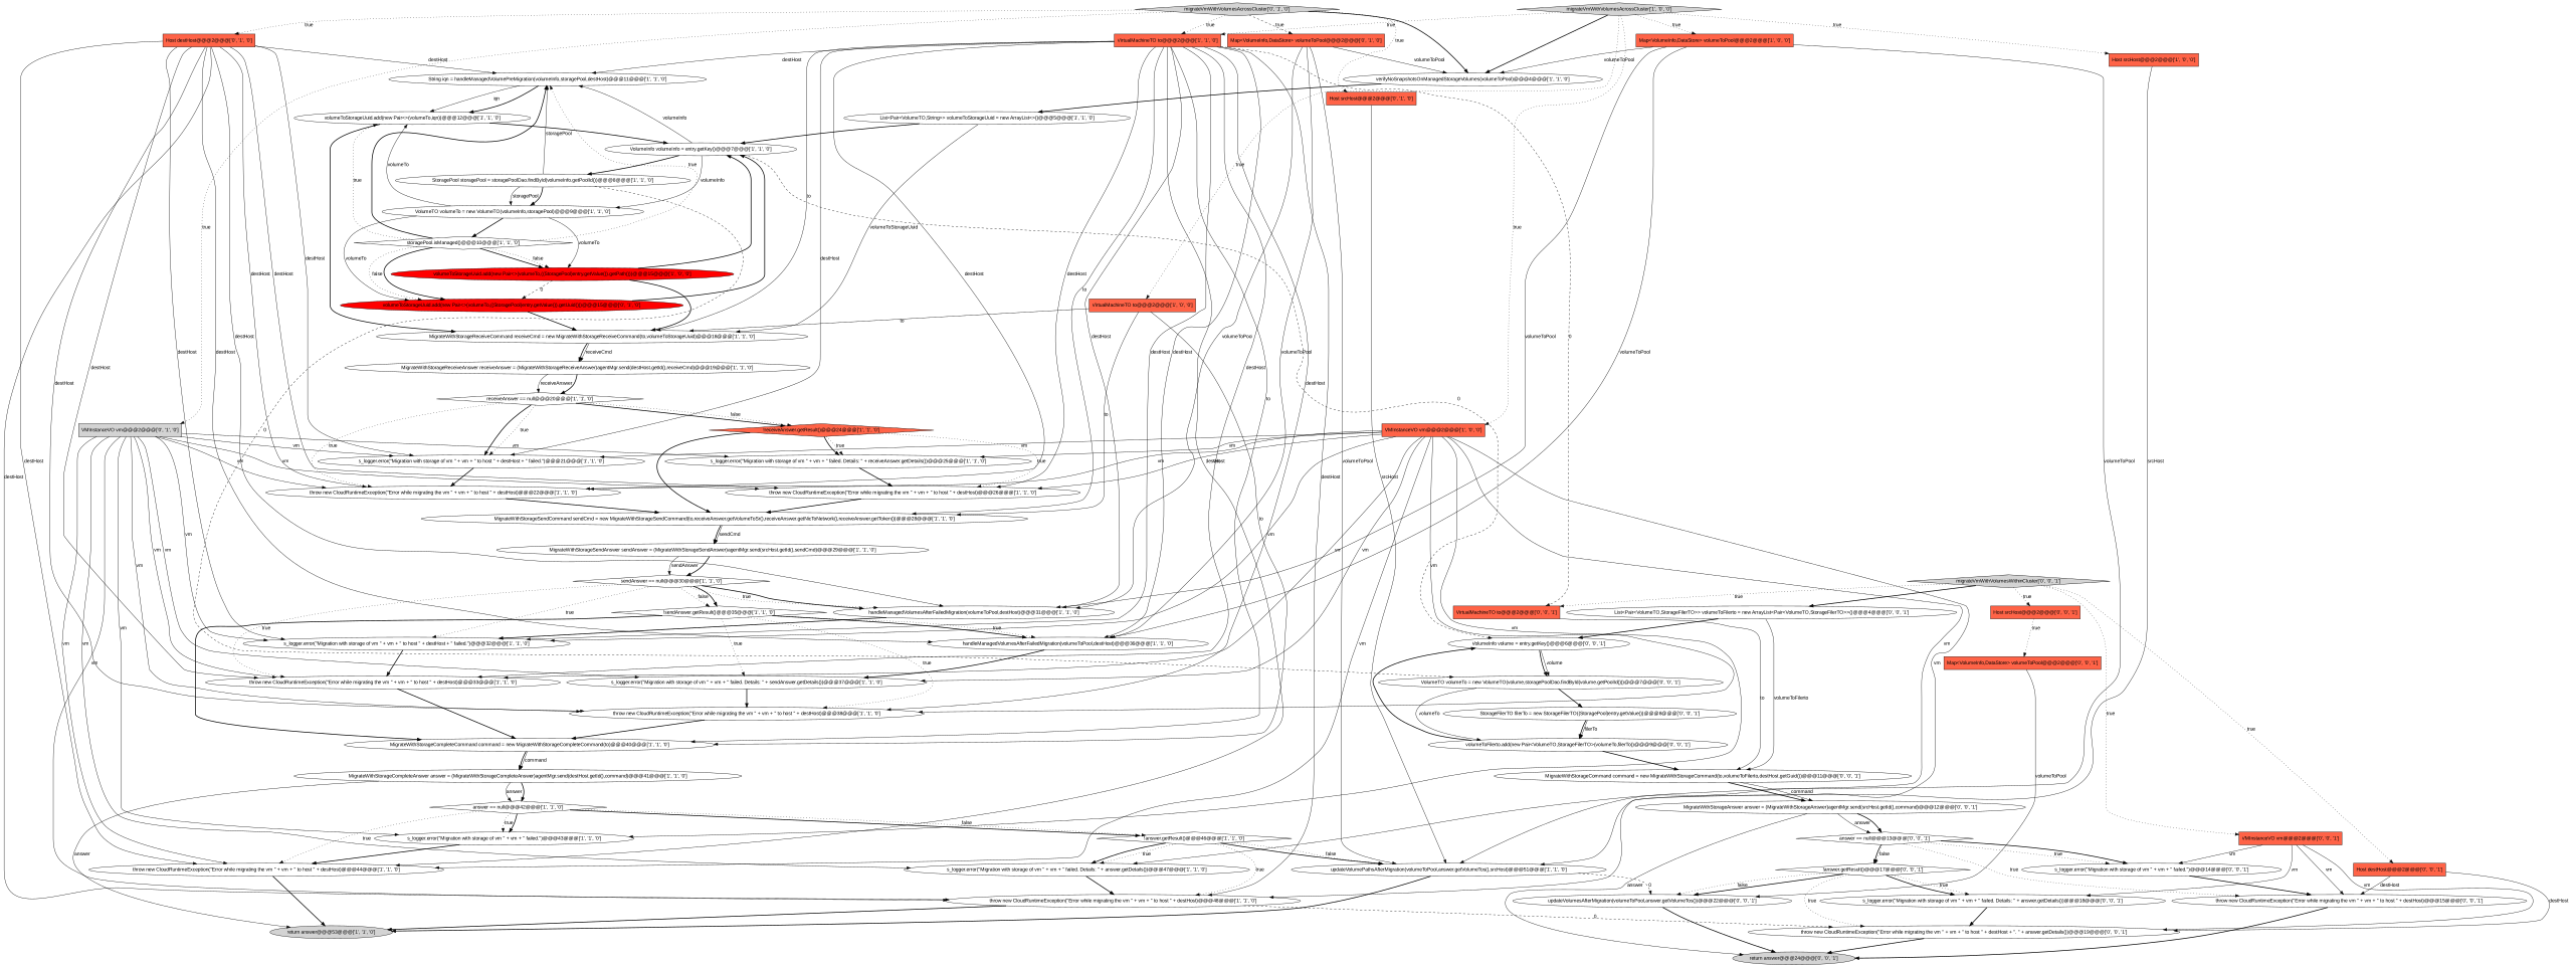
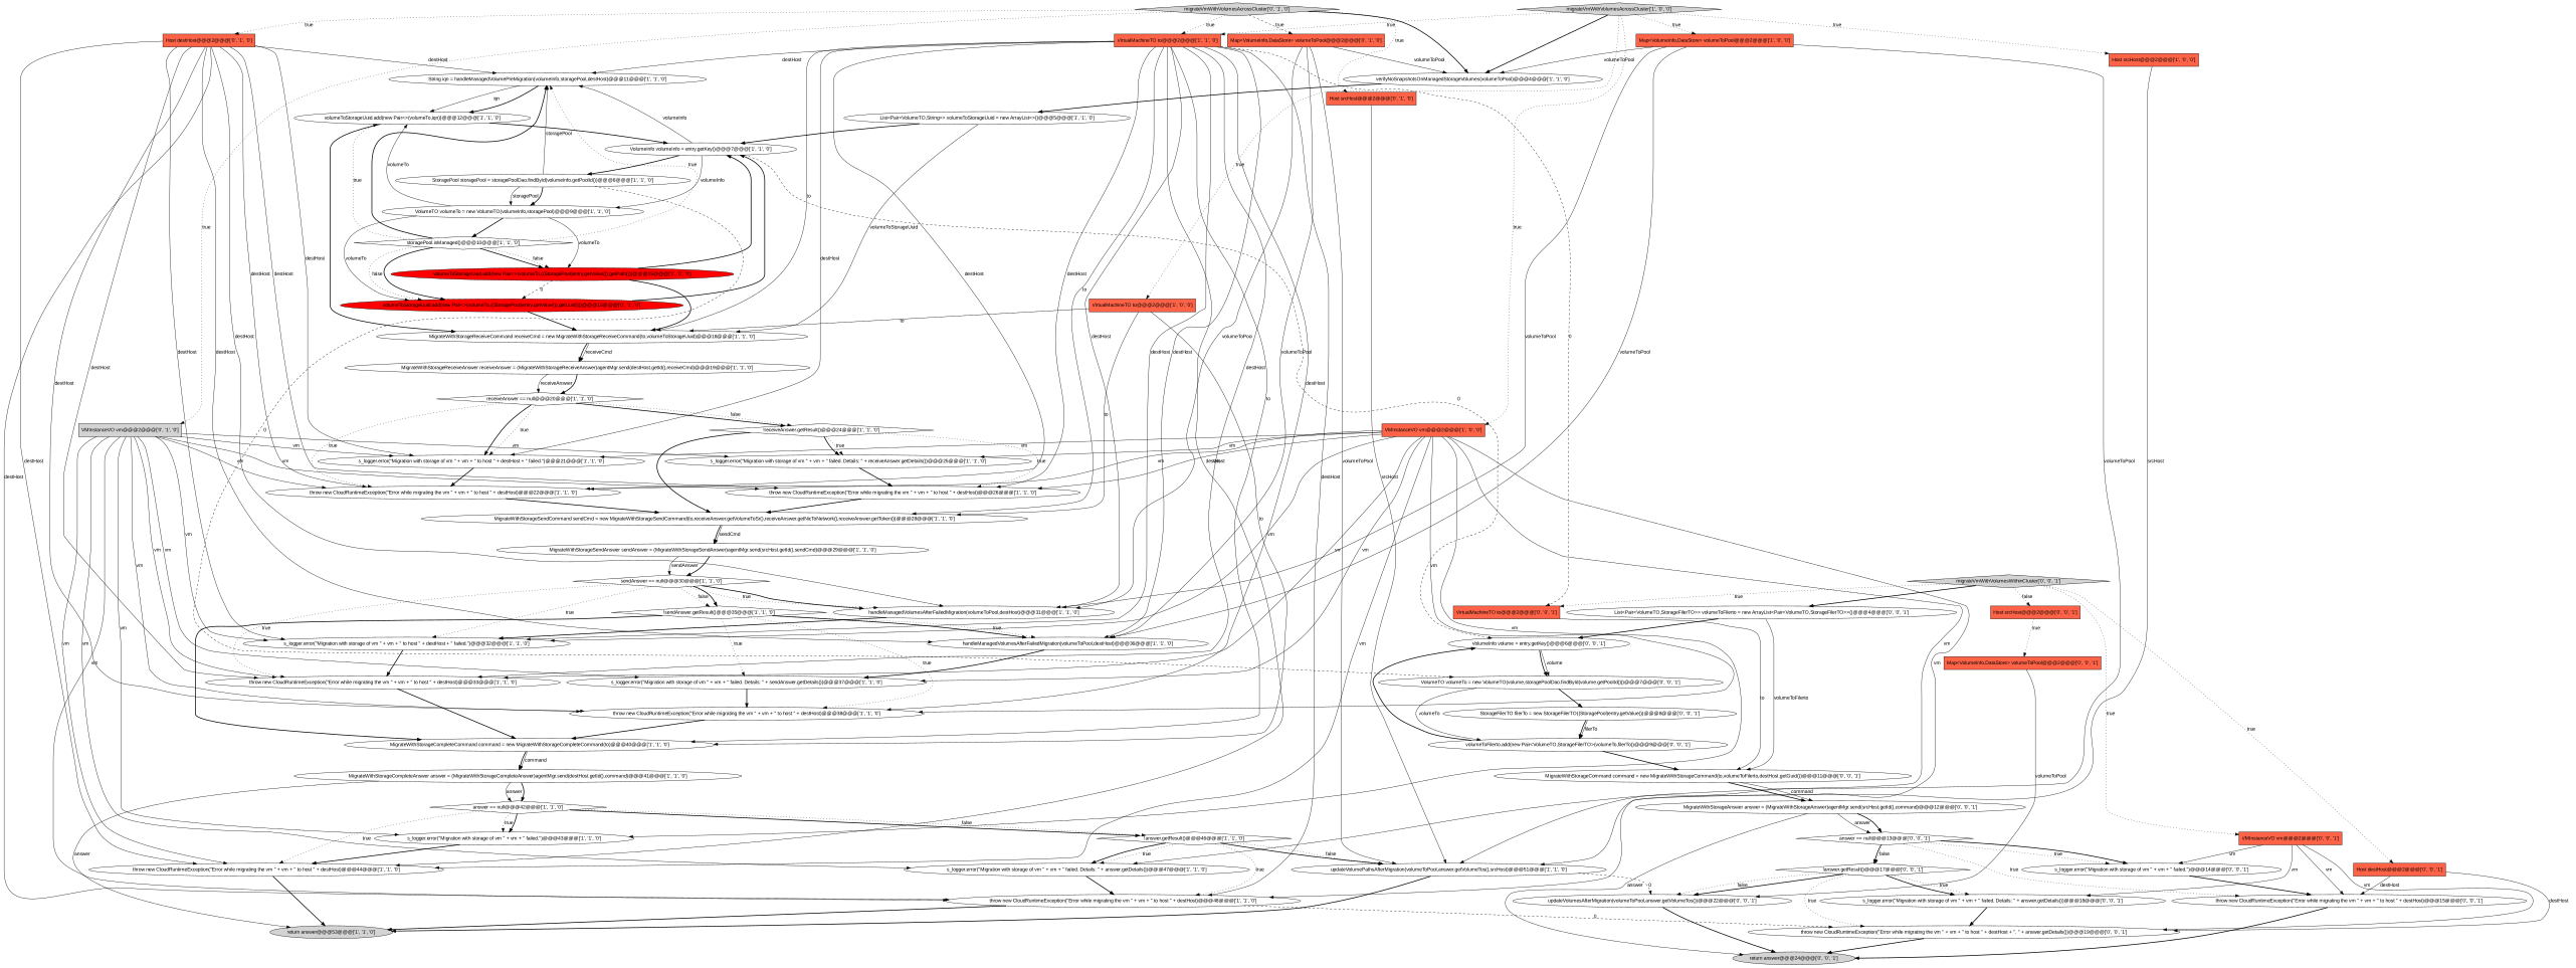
  digraph {
    fontname="Liberation Sans"
    node [fillcolor=white fontname="Liberation Sans" shape=ellipse style=filled]
    edge [fontname="Liberation Sans" style=solid]
    n1 [label="MigrateWithStorageSendAnswer sendAnswer = (MigrateWithStorageSendAnswer)agentMgr.send(srcHost.getId(),sendCmd)@@@29@@@['1', '1', '0']"]
    n2 [label="sendAnswer == null@@@30@@@['1', '1', '0']" shape=diamond]
    n3 [label="throw new CloudRuntimeException(\"Error while migrating the vm \" + vm + \" to host \" + destHost)@@@33@@@['1', '1', '0']"]
    n4 [label="s_logger.error(\"Migration with storage of vm \" + vm + \" to host \" + destHost + \" failed.\")@@@32@@@['1', '1', '0']"]
    n5 [label="handleManagedVolumesAfterFailedMigration(volumeToPool,destHost)@@@31@@@['1', '1', '0']"]
    n6 [label="!sendAnswer.getResult()@@@35@@@['1', '1', '0']" shape=diamond]
    n7 [fillcolor=tomato label="VMInstanceVO vm@@@2@@@['1', '0', '0']" shape=box]
    n8 [label="throw new CloudRuntimeException(\"Error while migrating the vm \" + vm + \" to host \" + destHost)@@@48@@@['1', '1', '0']"]
    n9 [label="s_logger.error(\"Migration with storage of vm \" + vm + \" failed. Details: \" + sendAnswer.getDetails())@@@37@@@['1', '1', '0']"]
    n10 [label="throw new CloudRuntimeException(\"Error while migrating the vm \" + vm + \" to host \" + destHost)@@@22@@@['1', '1', '0']"]
    n11 [label="s_logger.error(\"Migration with storage of vm \" + vm + \" failed. Details: \" + receiveAnswer.getDetails())@@@25@@@['1', '1', '0']"]
    n12 [label="s_logger.error(\"Migration with storage of vm \" + vm + \" failed.\")@@@43@@@['1', '1', '0']"]
    n13 [label="throw new CloudRuntimeException(\"Error while migrating the vm \" + vm + \" to host \" + destHost)@@@44@@@['1', '1', '0']"]
    n14 [label="throw new CloudRuntimeException(\"Error while migrating the vm \" + vm + \" to host \" + destHost)@@@26@@@['1', '1', '0']"]
    n15 [label="s_logger.error(\"Migration with storage of vm \" + vm + \" to host \" + destHost + \" failed.\")@@@21@@@['1', '1', '0']"]
    n16 [label="throw new CloudRuntimeException(\"Error while migrating the vm \" + vm + \" to host \" + destHost)@@@38@@@['1', '1', '0']"]
    n17 [label="s_logger.error(\"Migration with storage of vm \" + vm + \" failed. Details: \" + answer.getDetails())@@@47@@@['1', '1', '0']"]
    n18 [label="MigrateWithStorageCompleteCommand command = new MigrateWithStorageCompleteCommand(to)@@@40@@@['1', '1', '0']"]
    n19 [fillcolor=lightgray label="return answer@@@53@@@['1', '1', '0']"]
    n20 [label="throw new CloudRuntimeException(\"Error while migrating the vm \" + vm + \" to host \" + destHost + \". \" + answer.getDetails())@@@19@@@['0', '0', '1']"]
    n21 [label="MigrateWithStorageSendCommand sendCmd = new MigrateWithStorageSendCommand(to,receiveAnswer.getVolumeToSr(),receiveAnswer.getNicToNetwork(),receiveAnswer.getToken())@@@28@@@['1', '1', '0']"]
    n22 [label="List<Pair<VolumeTO,String>> volumeToStorageUuid = new ArrayList<>()@@@5@@@['1', '1', '0']"]
    n23 [label="VolumeInfo volumeInfo = entry.getKey()@@@7@@@['1', '1', '0']"]
    n24 [label="MigrateWithStorageReceiveCommand receiveCmd = new MigrateWithStorageReceiveCommand(to,volumeToStorageUuid)@@@18@@@['1', '1', '0']"]
    n25 [label="VolumeInfo volume = entry.getKey()@@@6@@@['0', '0', '1']"]
    n26 [label="String iqn = handleManagedVolumePreMigration(volumeInfo,storagePool,destHost)@@@11@@@['1', '1', '0']"]
    n27 [label="StoragePool storagePool = storagePoolDao.findById(volumeInfo.getPoolId())@@@8@@@['1', '1', '0']"]
    n28 [label="VolumeTO volumeTo = new VolumeTO(volumeInfo,storagePool)@@@9@@@['1', '1', '0']"]
    n29 [label="MigrateWithStorageReceiveAnswer receiveAnswer = (MigrateWithStorageReceiveAnswer)agentMgr.send(destHost.getId(),receiveCmd)@@@19@@@['1', '1', '0']"]
    n30 [fillcolor=lightgray label="migrateVmWithVolumesAcrossCluster['1', '0', '0']" shape=diamond]
    n31 [fillcolor=tomato label="VirtualMachineTO to@@@2@@@['1', '1', '0']" shape=box]
    n32 [fillcolor=tomato label="VirtualMachineTO to@@@2@@@['1', '0', '0']" shape=box]
    n33 [fillcolor=tomato label="Host srcHost@@@2@@@['1', '0', '0']" shape=box]
    n34 [label="verifyNoSnapshotsOnManagedStorageVolumes(volumeToPool)@@@4@@@['1', '1', '0']"]
    n35 [fillcolor=tomato label="Map<VolumeInfo,DataStore> volumeToPool@@@2@@@['1', '0', '0']" shape=box]
    n36 [label="handleManagedVolumesAfterFailedMigration(volumeToPool,destHost)@@@36@@@['1', '1', '0']"]
    n37 [fillcolor=tomato label="VirtualMachineTO to@@@2@@@['0', '0', '1']" shape=box]
    n38 [label="updateVolumePathsAfterMigration(volumeToPool,answer.getVolumeTos(),srcHost)@@@51@@@['1', '1', '0']"]
    n39 [fillcolor=tomato label="Map<VolumeInfo,DataStore> volumeToPool@@@2@@@['0', '0', '1']" shape=box]
    n40 [label="updateVolumesAfterMigration(volumeToPool,answer.getVolumeTos())@@@22@@@['0', '0', '1']"]
    n41 [fillcolor=lightgray label="return answer@@@24@@@['0', '0', '1']"]
    n42 [label="volumeToStorageUuid.add(new Pair<>(volumeTo,iqn))@@@12@@@['1', '1', '0']"]
    n43 [label="List<Pair<VolumeTO,StorageFilerTO>> volumeToFilerto = new ArrayList<Pair<VolumeTO,StorageFilerTO>>()@@@4@@@['0', '0', '1']"]
    n44 [label="MigrateWithStorageCommand command = new MigrateWithStorageCommand(to,volumeToFilerto,destHost.getGuid())@@@11@@@['0', '0', '1']"]
    n45 [label="MigrateWithStorageAnswer answer = (MigrateWithStorageAnswer)agentMgr.send(srcHost.getId(),command)@@@12@@@['0', '0', '1']"]
    n46 [label="VolumeTO volumeTo = new VolumeTO(volume,storagePoolDao.findById(volume.getPoolId()))@@@7@@@['0', '0', '1']"]
    n47 [label="MigrateWithStorageCompleteAnswer answer = (MigrateWithStorageCompleteAnswer)agentMgr.send(destHost.getId(),command)@@@41@@@['1', '1', '0']"]
    n48 [label="!answer.getResult()@@@17@@@['0', '0', '1']" shape=diamond]
    n49 [label="s_logger.error(\"Migration with storage of vm \" + vm + \" failed. Details: \" + answer.getDetails())@@@18@@@['0', '0', '1']"]
    n50 [label="storagePool.isManaged()@@@10@@@['1', '1', '0']" shape=diamond]
    n51 [fillcolor=red label="volumeToStorageUuid.add(new Pair<>(volumeTo,((StoragePool)entry.getValue()).getPath()))@@@15@@@['1', '0', '0']"]
    n52 [fillcolor=red label="volumeToStorageUuid.add(new Pair<>(volumeTo,((StoragePool)entry.getValue()).getUuid()))@@@15@@@['0', '1', '0']"]
-   n53 [fillcolor=tomato label="!receiveAnswer.getResult()@@@24@@@['1', '1', '0']" shape=diamond]
+   n53 [label="!receiveAnswer.getResult()@@@24@@@['1', '1', '0']" shape=diamond]
    n54 [label="receiveAnswer == null@@@20@@@['1', '1', '0']" shape=diamond]
    n55 [fillcolor=tomato label="Host srcHost@@@2@@@['0', '0', '1']" shape=box]
    n56 [label="answer == null@@@13@@@['0', '0', '1']" shape=diamond]
    n57 [label="s_logger.error(\"Migration with storage of vm \" + vm + \" failed.\")@@@14@@@['0', '0', '1']"]
    n58 [label="throw new CloudRuntimeException(\"Error while migrating the vm \" + vm + \" to host \" + destHost)@@@15@@@['0', '0', '1']"]
    n59 [label="!answer.getResult()@@@46@@@['1', '1', '0']" shape=diamond]
    n60 [fillcolor=tomato label="Host srcHost@@@2@@@['0', '1', '0']" shape=box]
    n61 [label="answer == null@@@42@@@['1', '1', '0']" shape=diamond]
    n62 [label="StorageFilerTO filerTo = new StorageFilerTO((StoragePool)entry.getValue())@@@8@@@['0', '0', '1']"]
    n63 [label="volumeToFilerto.add(new Pair<VolumeTO,StorageFilerTO>(volumeTo,filerTo))@@@9@@@['0', '0', '1']"]
    n64 [fillcolor=tomato label="Host destHost@@@2@@@['0', '1', '0']" shape=box]
    n65 [fillcolor=lightgray label="VMInstanceVO vm@@@2@@@['0', '1', '0']" shape=box]
    n66 [fillcolor=tomato label="Map<VolumeInfo,DataStore> volumeToPool@@@2@@@['0', '1', '0']" shape=box]
    n67 [fillcolor=lightgray label="migrateVmWithVolumesWithinCluster['0', '0', '1']" shape=diamond]
    n68 [fillcolor=tomato label="VMInstanceVO vm@@@2@@@['0', '0', '1']" shape=box]
    n69 [fillcolor=tomato label="Host destHost@@@2@@@['0', '0', '1']" shape=box]
    n70 [fillcolor=lightgray label="migrateVmWithVolumesAcrossCluster['0', '1', '0']" shape=diamond]
    n1 -> n2 [style=bold]
    n1 -> n2 [label=sendAnswer]
    n2 -> n3 [label=true style=dotted]
    n2 -> n4 [label=true style=dotted]
    n2 -> n5 [style=bold]
    n2 -> n5 [label=true style=dotted]
    n2 -> n6 [label=false style=dotted]
    n2 -> n6 [style=bold]
    n3 -> n18 [style=bold]
    n4 -> n3 [style=bold]
    n5 -> n4 [style=bold]
    n6 -> n9 [label=true style=dotted]
    n6 -> n16 [label=true style=dotted]
    n6 -> n18 [style=bold]
    n6 -> n36 [style=bold]
    n6 -> n36 [label=true style=dotted]
    n7 -> n3 [label=vm]
    n7 -> n4 [label=vm]
    n7 -> n8 [label=vm]
    n7 -> n9 [label=vm]
    n7 -> n10 [label=vm]
    n7 -> n11 [label=vm]
    n7 -> n12 [label=vm]
    n7 -> n13 [label=vm]
    n7 -> n14 [label=vm]
    n7 -> n15 [label=vm]
    n7 -> n16 [label=vm]
    n7 -> n17 [label=vm]
    n8 -> n19 [style=bold]
    n8 -> n20 [label=0 style=dashed]
    n9 -> n16 [style=bold]
    n10 -> n21 [style=bold]
    n11 -> n14 [style=bold]
    n12 -> n13 [style=bold]
    n13 -> n19 [style=bold]
    n14 -> n21 [style=bold]
    n15 -> n10 [style=bold]
    n16 -> n18 [style=bold]
    n17 -> n8 [style=bold]
    n18 -> n47 [label=command]
    n18 -> n47 [style=bold]
    n20 -> n41 [style=bold]
    n21 -> n1 [label=sendCmd]
    n21 -> n1 [style=bold]
    n22 -> n23 [style=bold]
    n22 -> n24 [label=volumeToStorageUuid]
    n23 -> n25 [label=0 style=dashed]
    n23 -> n26 [label=volumeInfo]
    n23 -> n27 [style=bold]
    n23 -> n28 [label=volumeInfo]
    n24 -> n29 [style=bold]
    n24 -> n29 [label=receiveCmd]
    n25 -> n46 [label=volume]
    n25 -> n46 [style=bold]
    n26 -> n42 [label=iqn]
    n26 -> n42 [style=bold]
    n27 -> n26 [label=storagePool]
    n27 -> n28 [label=storagePool]
    n27 -> n28 [style=bold]
    n27 -> n46 [label=0 style=dashed]
    n28 -> n42 [label=volumeTo]
    n28 -> n50 [style=bold]
    n28 -> n51 [label=volumeTo]
    n28 -> n52 [label=volumeTo]
    n29 -> n54 [label=receiveAnswer]
    n29 -> n54 [style=bold]
    n30 -> n7 [label=true style=dotted]
    n30 -> n31 [label=true style=dotted]
    n30 -> n32 [label=true style=dotted]
    n30 -> n33 [label=true style=dotted]
    n30 -> n34 [style=bold]
    n30 -> n35 [label=true style=dotted]
    n31 -> n3 [label=destHost]
    n31 -> n4 [label=destHost]
    n31 -> n5 [label=destHost]
    n31 -> n8 [label=destHost]
    n31 -> n10 [label=destHost]
    n31 -> n13 [label=destHost]
    n31 -> n14 [label=destHost]
    n31 -> n15 [label=destHost]
    n31 -> n16 [label=destHost]
    n31 -> n18 [label=to]
    n31 -> n21 [label=to]
    n31 -> n24 [label=to]
    n31 -> n26 [label=destHost]
    n31 -> n36 [label=destHost]
    n31 -> n37 [label=0 style=dashed]
    n32 -> n18 [label=to]
    n32 -> n21 [label=to]
    n32 -> n24 [label=to]
    n33 -> n38 [label=srcHost]
    n34 -> n22 [style=bold]
    n35 -> n5 [label=volumeToPool]
    n35 -> n34 [label=volumeToPool]
    n35 -> n36 [label=volumeToPool]
    n35 -> n38 [label=volumeToPool]
    n36 -> n9 [style=bold]
    n37 -> n44 [label=to]
    n38 -> n19 [style=bold]
    n38 -> n40 [label=0 style=dashed]
    n39 -> n40 [label=volumeToPool]
    n40 -> n41 [style=bold]
    n42 -> n23 [style=bold]
    n42 -> n24 [style=bold]
    n43 -> n25 [style=bold]
    n43 -> n44 [label=volumeToFilerto]
    n44 -> n45 [style=bold]
    n44 -> n45 [label=command]
    n45 -> n41 [label=answer]
    n45 -> n56 [label=answer]
    n45 -> n56 [style=bold]
    n46 -> n62 [style=bold]
    n46 -> n63 [label=volumeTo]
    n47 -> n19 [label=answer]
    n47 -> n61 [style=bold]
    n47 -> n61 [label=answer]
    n48 -> n20 [label=true style=dotted]
    n48 -> n40 [style=bold]
    n48 -> n40 [label=false style=dotted]
    n48 -> n49 [label=true style=dotted]
    n48 -> n49 [style=bold]
    n49 -> n20 [style=bold]
    n50 -> n26 [label=true style=dotted]
    n50 -> n26 [style=bold]
    n50 -> n42 [label=true style=dotted]
    n50 -> n51 [style=bold]
    n50 -> n51 [label=false style=dotted]
    n50 -> n52 [style=bold]
    n50 -> n52 [label=false style=dotted]
    n51 -> n23 [style=bold]
    n51 -> n24 [style=bold]
    n51 -> n52 [label=0 style=dashed]
    n52 -> n23 [style=bold]
    n52 -> n24 [style=bold]
    n53 -> n11 [label=true style=dotted]
    n53 -> n11 [style=bold]
    n53 -> n14 [label=true style=dotted]
    n53 -> n21 [style=bold]
    n54 -> n10 [label=true style=dotted]
    n54 -> n15 [label=true style=dotted]
    n54 -> n15 [style=bold]
    n54 -> n53 [style=bold]
    n54 -> n53 [label=false style=dotted]
    n55 -> n39 [label=true style=dotted]
    n56 -> n48 [label=false style=dotted]
    n56 -> n48 [style=bold]
    n56 -> n57 [label=true style=dotted]
    n56 -> n57 [style=bold]
    n56 -> n58 [label=true style=dotted]
    n57 -> n58 [style=bold]
    n58 -> n41 [style=bold]
    n59 -> n8 [label=true style=dotted]
    n59 -> n17 [label=true style=dotted]
    n59 -> n17 [style=bold]
    n59 -> n38 [style=bold]
    n59 -> n38 [label=false style=dotted]
    n60 -> n38 [label=srcHost]
    n61 -> n12 [label=true style=dotted]
    n61 -> n12 [style=bold]
    n61 -> n13 [label=true style=dotted]
    n61 -> n59 [style=bold]
    n61 -> n59 [label=false style=dotted]
    n62 -> n63 [label=filerTo]
    n62 -> n63 [style=bold]
    n63 -> n25 [style=bold]
    n63 -> n44 [style=bold]
    n64 -> n3 [label=destHost]
    n64 -> n4 [label=destHost]
    n64 -> n5 [label=destHost]
    n64 -> n8 [label=destHost]
    n64 -> n10 [label=destHost]
    n64 -> n13 [label=destHost]
    n64 -> n14 [label=destHost]
    n64 -> n15 [label=destHost]
    n64 -> n16 [label=destHost]
    n64 -> n26 [label=destHost]
    n64 -> n36 [label=destHost]
    n65 -> n3 [label=vm]
    n65 -> n4 [label=vm]
    n65 -> n8 [label=vm]
    n65 -> n9 [label=vm]
    n65 -> n10 [label=vm]
    n65 -> n11 [label=vm]
    n65 -> n12 [label=vm]
    n65 -> n13 [label=vm]
    n65 -> n14 [label=vm]
    n65 -> n15 [label=vm]
    n65 -> n16 [label=vm]
    n65 -> n17 [label=vm]
    n66 -> n5 [label=volumeToPool]
    n66 -> n34 [label=volumeToPool]
    n66 -> n36 [label=volumeToPool]
    n66 -> n38 [label=volumeToPool]
    n67 -> n37 [label=true style=dotted]
    n67 -> n43 [style=bold]
-   n67 -> n55 [label=true style=dotted]
+   n67 -> n55 [label=false style=dotted]
    n67 -> n68 [label=true style=dotted]
    n67 -> n69 [label=true style=dotted]
    n68 -> n20 [label=vm]
    n68 -> n49 [label=vm]
    n68 -> n57 [label=vm]
    n68 -> n58 [label=vm]
    n69 -> n20 [label=destHost]
    n69 -> n58 [label=destHost]
    n70 -> n31 [label=true style=dotted]
    n70 -> n34 [style=bold]
    n70 -> n60 [label=true style=dotted]
    n70 -> n64 [label=true style=dotted]
    n70 -> n65 [label=true style=dotted]
    n70 -> n66 [label=true style=dashed]
  }
